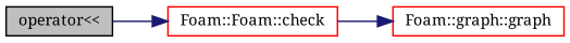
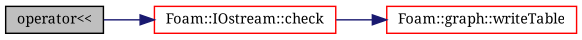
  digraph {
    fontname="Noto Serif"
    rankdir=LR
    node [color=red fontname="Noto Serif" fontsize=10 shape=record]
    edge [color=midnightblue fontname="Noto Serif" fontsize=10 labelfontname=Helvetica labelfontsize=10 style=solid]
    n1 [color=black fillcolor=grey75 fontcolor=black height=0.2 label="operator\<\<" style=filled width=0.4]
-   n2 [height=0.2 label="Foam::Foam::check" width=0.4]
-   n3 [height=0.2 label="Foam::graph::graph" width=0.4]
+   n2 [height=0.2 label="Foam::IOstream::check" width=0.4]
+   n3 [height=0.2 label="Foam::graph::writeTable" width=0.4]
    n1 -> n2
    n2 -> n3
  }
